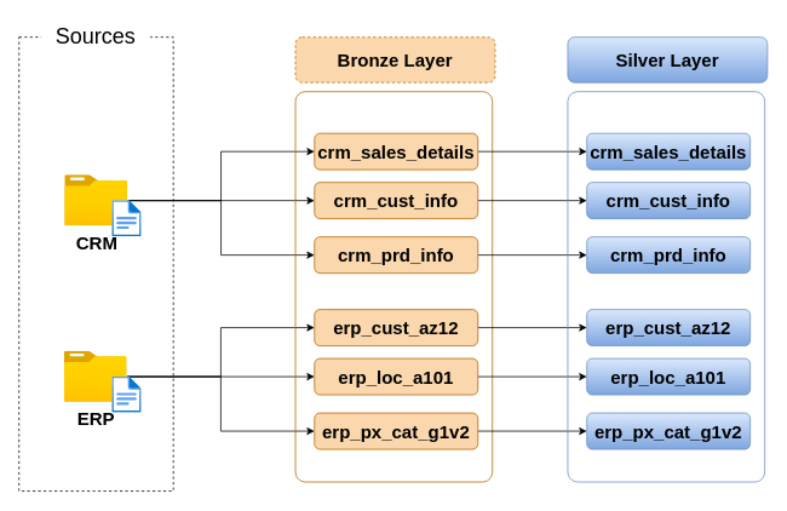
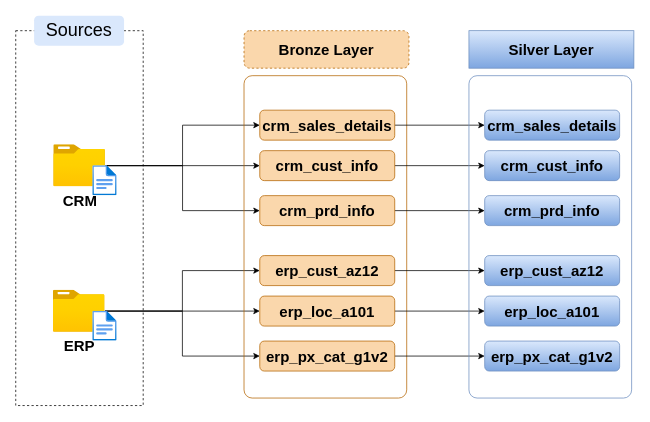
  <mxCell id="0" />
  <mxCell id="1" parent="0" />
  <mxCell id="2" value="" style="rounded=0;whiteSpace=wrap;html=1;fillColor=none;dashed=1;" vertex="1" parent="1"><mxGeometry x="20.5" y="40" width="170" height="500" as="geometry" /></mxCell>
- <mxCell id="3" value="&lt;font style=&quot;font-size: 24px;&quot;&gt;Sources&lt;/font&gt;" style="rounded=1;whiteSpace=wrap;html=1;strokeColor=none;" vertex="1" parent="1"><mxGeometry x="45" y="20" width="120" height="40" as="geometry" /></mxCell>
+ <mxCell id="3" value="&lt;font style=&quot;font-size: 24px;&quot;&gt;Sources&lt;/font&gt;" style="rounded=1;whiteSpace=wrap;html=1;strokeColor=none;fillColor=#dae8fc;" vertex="1" parent="1"><mxGeometry x="45" y="20" width="120" height="40" as="geometry" /></mxCell>
  <mxCell id="4" style="edgeStyle=orthogonalEdgeStyle;rounded=0;orthogonalLoop=1;jettySize=auto;html=1;entryX=0;entryY=0.5;entryDx=0;entryDy=0;" edge="1" parent="1" source="7" target="17"><mxGeometry relative="1" as="geometry" /></mxCell>
  <mxCell id="5" style="edgeStyle=orthogonalEdgeStyle;rounded=0;orthogonalLoop=1;jettySize=auto;html=1;entryX=0;entryY=0.5;entryDx=0;entryDy=0;" edge="1" parent="1" source="7" target="15"><mxGeometry relative="1" as="geometry" /></mxCell>
  <mxCell id="6" style="edgeStyle=orthogonalEdgeStyle;rounded=0;orthogonalLoop=1;jettySize=auto;html=1;entryX=0;entryY=0.5;entryDx=0;entryDy=0;" edge="1" parent="1" source="7" target="19"><mxGeometry relative="1" as="geometry" /></mxCell>
  <mxCell id="7" value="&lt;font style=&quot;font-size: 20px;&quot;&gt;&lt;b&gt;CRM&lt;/b&gt;&lt;/font&gt;" style="image;aspect=fixed;html=1;points=[];align=center;fontSize=12;image=img/lib/azure2/general/Folder_Blank.svg;" vertex="1" parent="1"><mxGeometry x="71" y="192" width="69" height="56.0" as="geometry" /></mxCell>
  <mxCell id="8" style="edgeStyle=orthogonalEdgeStyle;rounded=0;orthogonalLoop=1;jettySize=auto;html=1;entryX=0;entryY=0.5;entryDx=0;entryDy=0;" edge="1" parent="1" source="11" target="25"><mxGeometry relative="1" as="geometry" /></mxCell>
  <mxCell id="9" style="edgeStyle=orthogonalEdgeStyle;rounded=0;orthogonalLoop=1;jettySize=auto;html=1;entryX=0;entryY=0.5;entryDx=0;entryDy=0;" edge="1" parent="1" source="11" target="21"><mxGeometry relative="1" as="geometry" /></mxCell>
  <mxCell id="10" style="edgeStyle=orthogonalEdgeStyle;rounded=0;orthogonalLoop=1;jettySize=auto;html=1;" edge="1" parent="1" source="11" target="23"><mxGeometry relative="1" as="geometry" /></mxCell>
  <mxCell id="11" value="&lt;font style=&quot;font-size: 20px;&quot;&gt;&lt;b&gt;ERP&lt;/b&gt;&lt;/font&gt;" style="image;aspect=fixed;html=1;points=[];align=center;fontSize=12;image=img/lib/azure2/general/Folder_Blank.svg;" vertex="1" parent="1"><mxGeometry x="70.5" y="386" width="69" height="56.0" as="geometry" /></mxCell>
  <mxCell id="12" value="" style="rounded=1;whiteSpace=wrap;html=1;fillColor=none;fillStyle=solid;arcSize=5;strokeColor=#b46504;fontColor=#000000;" vertex="1" parent="1"><mxGeometry x="325" y="100" width="217" height="430" as="geometry" /></mxCell>
  <mxCell id="13" value="Bronze Layer" style="rounded=1;whiteSpace=wrap;html=1;fontSize=20;fontStyle=1;fillColor=#fad7ac;strokeColor=#b46504;fontColor=#000000;dashed=1;" vertex="1" parent="1"><mxGeometry x="325" y="40" width="220" height="50" as="geometry" /></mxCell>
  <mxCell id="14" style="edgeStyle=orthogonalEdgeStyle;rounded=0;orthogonalLoop=1;jettySize=auto;html=1;" edge="1" parent="1" source="15" target="30"><mxGeometry relative="1" as="geometry" /></mxCell>
  <mxCell id="15" value="crm_sales_details" style="rounded=1;whiteSpace=wrap;html=1;fillColor=#fad7ac;fontSize=20;fontStyle=1;align=center;verticalAlign=middle;fontFamily=Helvetica;strokeColor=#b46504;fontColor=#000000;" vertex="1" parent="1"><mxGeometry x="346" y="146" width="180" height="40" as="geometry" /></mxCell>
  <mxCell id="16" style="edgeStyle=orthogonalEdgeStyle;rounded=0;orthogonalLoop=1;jettySize=auto;html=1;entryX=0;entryY=0.5;entryDx=0;entryDy=0;" edge="1" parent="1" source="17" target="31"><mxGeometry relative="1" as="geometry" /></mxCell>
  <mxCell id="17" value="crm_cust_info" style="rounded=1;whiteSpace=wrap;html=1;fillColor=#fad7ac;fontSize=20;fontStyle=1;align=center;verticalAlign=middle;fontFamily=Helvetica;strokeColor=#b46504;fontColor=#000000;" vertex="1" parent="1"><mxGeometry x="346" y="200" width="180" height="40" as="geometry" /></mxCell>
  <mxCell id="18" value="" style="edgeStyle=orthogonalEdgeStyle;rounded=0;orthogonalLoop=1;jettySize=auto;html=1;" edge="1" parent="1" source="19" target="32"><mxGeometry relative="1" as="geometry" /></mxCell>
  <mxCell id="19" value="crm_prd_info" style="rounded=1;whiteSpace=wrap;html=1;fillColor=#fad7ac;fontSize=20;fontStyle=1;align=center;verticalAlign=middle;fontFamily=Helvetica;strokeColor=#b46504;fontColor=#000000;" vertex="1" parent="1"><mxGeometry x="346" y="260" width="180" height="40" as="geometry" /></mxCell>
  <mxCell id="20" style="edgeStyle=orthogonalEdgeStyle;rounded=0;orthogonalLoop=1;jettySize=auto;html=1;entryX=0;entryY=0.5;entryDx=0;entryDy=0;" edge="1" parent="1" source="21" target="33"><mxGeometry relative="1" as="geometry" /></mxCell>
  <mxCell id="21" value="erp_cust_az12" style="rounded=1;whiteSpace=wrap;html=1;fillColor=#fad7ac;fontSize=20;fontStyle=1;align=center;verticalAlign=middle;fontFamily=Helvetica;strokeColor=#b46504;fontColor=#000000;" vertex="1" parent="1"><mxGeometry x="346" y="340" width="180" height="40" as="geometry" /></mxCell>
  <mxCell id="22" value="" style="edgeStyle=orthogonalEdgeStyle;rounded=0;orthogonalLoop=1;jettySize=auto;html=1;" edge="1" parent="1" source="23" target="34"><mxGeometry relative="1" as="geometry" /></mxCell>
  <mxCell id="23" value="erp_loc_a101" style="rounded=1;whiteSpace=wrap;html=1;fillColor=#fad7ac;fontSize=20;fontStyle=1;align=center;verticalAlign=middle;fontFamily=Helvetica;strokeColor=#b46504;fontColor=#000000;" vertex="1" parent="1"><mxGeometry x="346" y="394" width="180" height="40" as="geometry" /></mxCell>
  <mxCell id="24" value="" style="edgeStyle=orthogonalEdgeStyle;rounded=0;orthogonalLoop=1;jettySize=auto;html=1;" edge="1" parent="1" source="25" target="35"><mxGeometry relative="1" as="geometry" /></mxCell>
  <mxCell id="25" value="erp_px_cat_g1v2" style="rounded=1;whiteSpace=wrap;html=1;fillColor=#fad7ac;fontSize=20;fontStyle=1;align=center;verticalAlign=middle;fontFamily=Helvetica;strokeColor=#b46504;fontColor=#000000;" vertex="1" parent="1"><mxGeometry x="346" y="454" width="180" height="40" as="geometry" /></mxCell>
  <mxCell id="26" value="" style="image;aspect=fixed;html=1;points=[];align=center;fontSize=12;image=img/lib/azure2/general/File.svg;" vertex="1" parent="1"><mxGeometry x="123.12" y="220" width="32.46" height="40" as="geometry" /></mxCell>
  <mxCell id="27" value="" style="image;aspect=fixed;html=1;points=[];align=center;fontSize=12;image=img/lib/azure2/general/File.svg;" vertex="1" parent="1"><mxGeometry x="123.12" y="414" width="32.46" height="40" as="geometry" /></mxCell>
  <mxCell id="28" value="" style="rounded=1;whiteSpace=wrap;html=1;fillColor=none;strokeColor=#6c8ebf;fillStyle=hatch;arcSize=5;gradientColor=#7ea6e0;fontColor=#000000;" vertex="1" parent="1"><mxGeometry x="625" y="100" width="217" height="430" as="geometry" /></mxCell>
- <mxCell id="29" value="Silver Layer" style="rounded=1;whiteSpace=wrap;html=1;fontSize=20;fontStyle=1;fillColor=#dae8fc;gradientColor=#7ea6e0;strokeColor=#6c8ebf;fontColor=#000000;" vertex="1" parent="1"><mxGeometry x="625" y="40" width="220" height="50" as="geometry" /></mxCell>
+ <mxCell id="29" value="Silver Layer" style="whiteSpace=wrap;html=1;fontSize=20;fontStyle=1;fillColor=#dae8fc;gradientColor=#7ea6e0;strokeColor=#6c8ebf;fontColor=#000000;rounded=0;" vertex="1" parent="1"><mxGeometry x="625" y="40" width="220" height="50" as="geometry" /></mxCell>
  <mxCell id="30" value="crm_sales_details" style="rounded=1;whiteSpace=wrap;html=1;fillColor=#dae8fc;strokeColor=#6c8ebf;fontSize=20;fontStyle=1;align=center;verticalAlign=middle;fontFamily=Helvetica;gradientColor=#7ea6e0;fontColor=#000000;" vertex="1" parent="1"><mxGeometry x="646" y="146" width="180" height="40" as="geometry" /></mxCell>
  <mxCell id="31" value="crm_cust_info" style="rounded=1;whiteSpace=wrap;html=1;fillColor=#dae8fc;strokeColor=#6c8ebf;fontSize=20;fontStyle=1;align=center;verticalAlign=middle;fontFamily=Helvetica;gradientColor=#7ea6e0;fontColor=#000000;" vertex="1" parent="1"><mxGeometry x="646" y="200" width="180" height="40" as="geometry" /></mxCell>
  <mxCell id="32" value="crm_prd_info" style="rounded=1;whiteSpace=wrap;html=1;fillColor=#dae8fc;strokeColor=#6c8ebf;fontSize=20;fontStyle=1;align=center;verticalAlign=middle;fontFamily=Helvetica;gradientColor=#7ea6e0;fontColor=#000000;" vertex="1" parent="1"><mxGeometry x="646" y="260" width="180" height="40" as="geometry" /></mxCell>
  <mxCell id="33" value="erp_cust_az12" style="rounded=1;whiteSpace=wrap;html=1;fillColor=#dae8fc;strokeColor=#6c8ebf;fontSize=20;fontStyle=1;align=center;verticalAlign=middle;fontFamily=Helvetica;gradientColor=#7ea6e0;fontColor=#000000;" vertex="1" parent="1"><mxGeometry x="646" y="340" width="180" height="40" as="geometry" /></mxCell>
  <mxCell id="34" value="erp_loc_a101" style="rounded=1;whiteSpace=wrap;html=1;fillColor=#dae8fc;strokeColor=#6c8ebf;fontSize=20;fontStyle=1;align=center;verticalAlign=middle;fontFamily=Helvetica;gradientColor=#7ea6e0;fontColor=#000000;" vertex="1" parent="1"><mxGeometry x="646" y="394" width="180" height="40" as="geometry" /></mxCell>
  <mxCell id="35" value="erp_px_cat_g1v2" style="rounded=1;whiteSpace=wrap;html=1;fillColor=#dae8fc;strokeColor=#6c8ebf;fontSize=20;fontStyle=1;align=center;verticalAlign=middle;fontFamily=Helvetica;gradientColor=#7ea6e0;fontColor=#000000;" vertex="1" parent="1"><mxGeometry x="646" y="454" width="180" height="40" as="geometry" /></mxCell>
